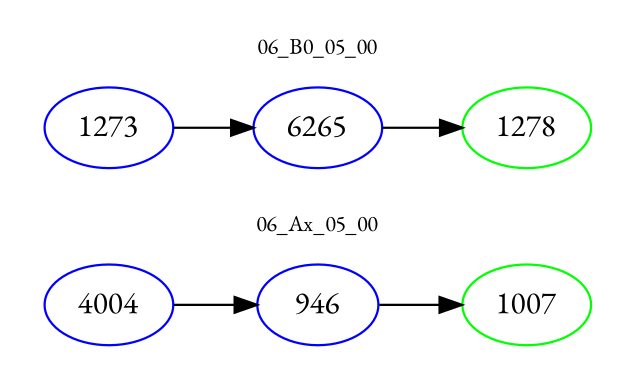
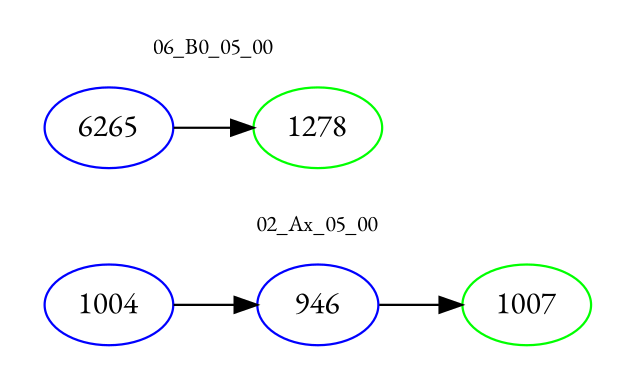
  digraph {
    fontname="EB Garamond"
    rankdir=LR
    node [color=blue fontname="EB Garamond"]
    edge [color=black fontname="EB Garamond"]
-   n1 [label=4004]
+   n1 [label=1004]
    n2 [label=946]
    n3 [color=green label=1007]
-   n4 [label=1273]
    n5 [label=6265]
    n6 [color=green label=1278]
    subgraph cluster_1 {
      color=white
      fontsize=10
-     label="06_Ax_05_00"
+     label="02_Ax_05_00"
      n1
      n2
      n3
    }
    subgraph cluster_2 {
      color=white
      fontsize=10
      label="06_B0_05_00"
-     n4
      n5
      n6
    }
    n1 -> n2
    n2 -> n3
-   n4 -> n5
    n5 -> n6
  }
